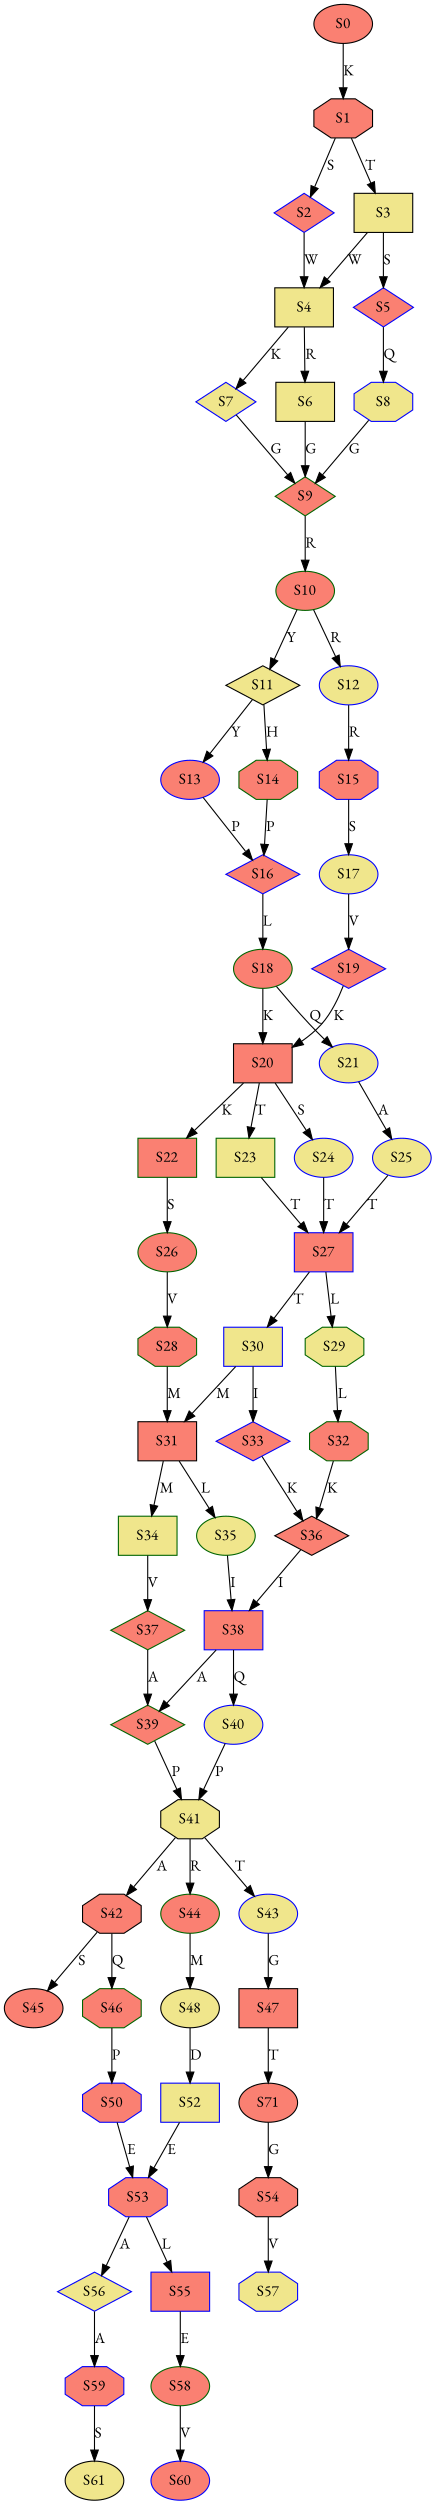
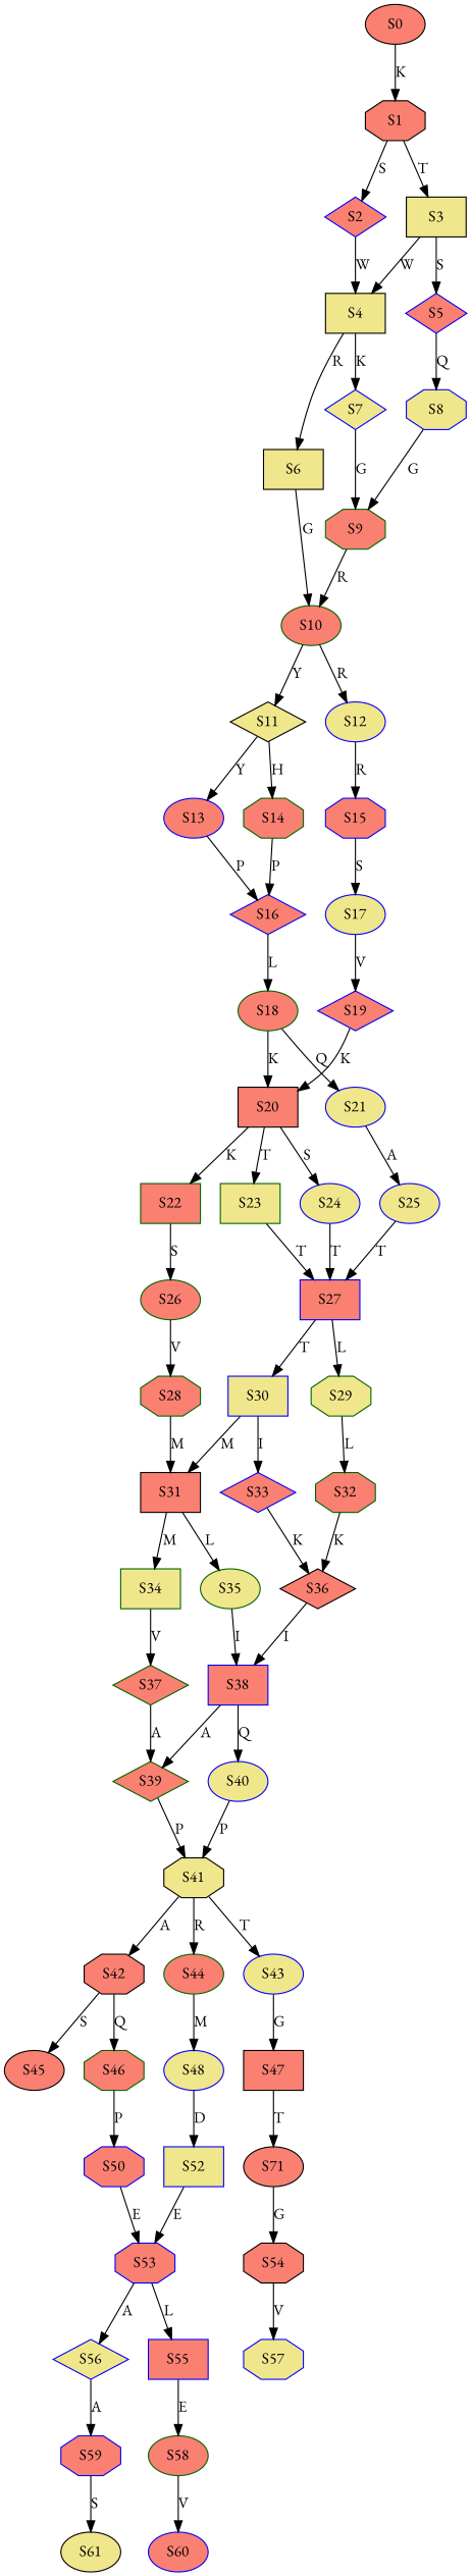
  strict digraph {
    fontname="EB Garamond"
    node [color=blue fillcolor=salmon fontname="EB Garamond" shape=ellipse style=filled]
    edge [fontname="EB Garamond"]
    S0 [color=black]
    S1 [color=black shape=octagon]
    S2 [shape=diamond]
    S3 [color=black fillcolor=khaki shape=box]
    S4 [color=black fillcolor=khaki shape=box]
    S5 [shape=diamond]
    S6 [color=black fillcolor=khaki shape=box]
    S7 [fillcolor=khaki shape=diamond]
    S8 [fillcolor=khaki shape=octagon]
-   S9 [color=darkgreen shape=diamond]
+   S9 [color=darkgreen shape=octagon]
    S10 [color=darkgreen]
    S11 [color=black fillcolor=khaki shape=diamond]
    S12 [fillcolor=khaki]
    S13
    S14 [color=darkgreen shape=octagon]
    S15 [shape=octagon]
    S16 [shape=diamond]
    S17 [fillcolor=khaki]
    S18 [color=darkgreen]
    S19 [shape=diamond]
    S20 [color=black shape=box]
    S21 [fillcolor=khaki]
    S22 [color=darkgreen shape=box]
    S23 [color=darkgreen fillcolor=khaki shape=box]
    S24 [fillcolor=khaki]
    S25 [fillcolor=khaki]
    S26 [color=darkgreen]
    S27 [shape=box]
    S28 [color=darkgreen shape=octagon]
    S29 [color=darkgreen fillcolor=khaki shape=octagon]
    S30 [fillcolor=khaki shape=box]
    S31 [color=black shape=box]
    S32 [color=darkgreen shape=octagon]
    S33 [shape=diamond]
    S34 [color=darkgreen fillcolor=khaki shape=box]
    S35 [color=darkgreen fillcolor=khaki]
    S36 [color=black shape=diamond]
    S37 [color=darkgreen shape=diamond]
    S38 [shape=box]
    S39 [color=darkgreen shape=diamond]
    S40 [fillcolor=khaki]
    S41 [color=black fillcolor=khaki shape=octagon]
    S42 [color=black shape=octagon]
    S43 [fillcolor=khaki]
    S44 [color=darkgreen]
    S45 [color=black]
    S46 [color=darkgreen shape=octagon]
    S47 [color=black shape=box]
-   S48 [color=black fillcolor=khaki]
+   S48 [fillcolor=khaki]
    S50 [shape=octagon]
    n51 [color=black label=S71]
    S52 [fillcolor=khaki shape=box]
    S53 [shape=octagon]
    S54 [color=black shape=octagon]
    S55 [shape=box]
    S56 [fillcolor=khaki shape=diamond]
    S57 [fillcolor=khaki shape=octagon]
    S58 [color=darkgreen]
    S59 [shape=octagon]
    S60
    S61 [color=black fillcolor=khaki]
    S0 -> S1 [label=K]
    S1 -> S2 [label=S]
    S1 -> S3 [label=T]
    S2 -> S4 [label=W]
    S3 -> S4 [label=W]
    S3 -> S5 [label=S]
    S4 -> S6 [label=R]
    S4 -> S7 [label=K]
    S5 -> S8 [label=Q]
-   S6 -> S9 [label=G]
+   S6 -> S10 [label=G]
    S7 -> S9 [label=G]
    S8 -> S9 [label=G]
    S9 -> S10 [label=R]
    S10 -> S11 [label=Y]
    S10 -> S12 [label=R]
    S11 -> S13 [label=Y]
    S11 -> S14 [label=H]
    S12 -> S15 [label=R]
    S13 -> S16 [label=P]
    S14 -> S16 [label=P]
    S15 -> S17 [label=S]
    S16 -> S18 [label=L]
    S17 -> S19 [label=V]
    S18 -> S20 [label=K]
    S18 -> S21 [label=Q]
    S19 -> S20 [label=K]
    S20 -> S22 [label=K]
    S20 -> S23 [label=T]
    S20 -> S24 [label=S]
    S21 -> S25 [label=A]
    S22 -> S26 [label=S]
    S23 -> S27 [label=T]
    S24 -> S27 [label=T]
    S25 -> S27 [label=T]
    S26 -> S28 [label=V]
    S27 -> S29 [label=L]
    S27 -> S30 [label=T]
    S28 -> S31 [label=M]
    S29 -> S32 [label=L]
    S30 -> S31 [label=M]
    S30 -> S33 [label=I]
    S31 -> S34 [label=M]
    S31 -> S35 [label=L]
    S32 -> S36 [label=K]
    S33 -> S36 [label=K]
    S34 -> S37 [label=V]
    S35 -> S38 [label=I]
    S36 -> S38 [label=I]
    S37 -> S39 [label=A]
    S38 -> S39 [label=A]
    S38 -> S40 [label=Q]
    S39 -> S41 [label=P]
    S40 -> S41 [label=P]
    S41 -> S42 [label=A]
    S41 -> S43 [label=T]
    S41 -> S44 [label=R]
    S42 -> S45 [label=S]
    S42 -> S46 [label=Q]
    S43 -> S47 [label=G]
    S44 -> S48 [label=M]
    S46 -> S50 [label=P]
    S47 -> n51 [label=T]
    S48 -> S52 [label=D]
    S50 -> S53 [label=E]
    n51 -> S54 [label=G]
    S52 -> S53 [label=E]
    S53 -> S55 [label=L]
    S53 -> S56 [label=A]
    S54 -> S57 [label=V]
    S55 -> S58 [label=E]
    S56 -> S59 [label=A]
    S58 -> S60 [label=V]
    S59 -> S61 [label=S]
  }
